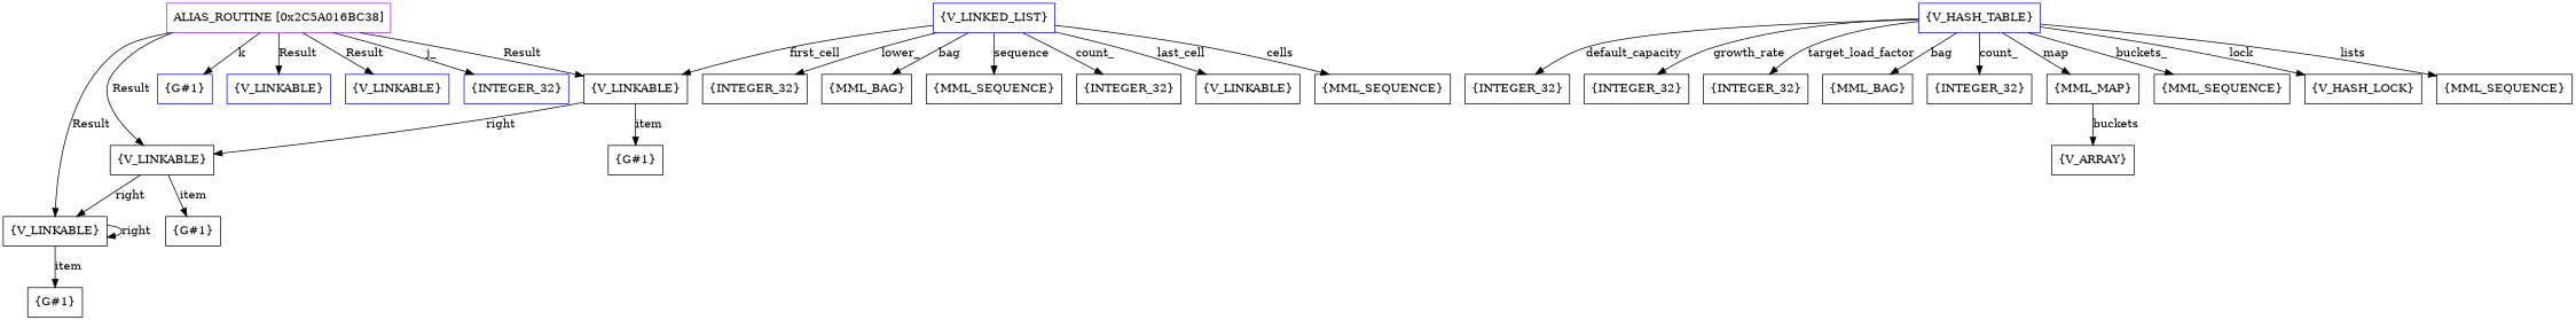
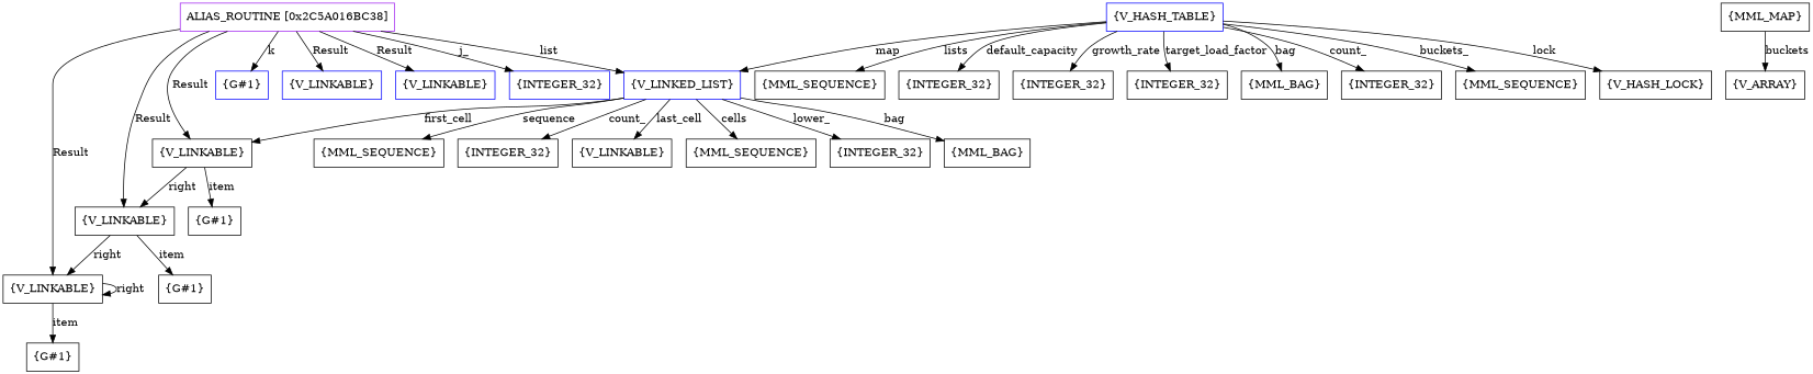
  digraph {
    node [shape=box]
    n1 [color=purple label=<ALIAS_ROUTINE [0x2C5A016BC38]>]
    n2 [color=blue label=<{V_LINKED_LIST}>]
    n3 [label=<{V_LINKABLE}>]
    n4 [label=<{V_LINKABLE}>]
    n5 [label=<{V_LINKABLE}>]
    n6 [color=blue label=<{G#1}>]
    n7 [color=blue label=<{V_LINKABLE}>]
    n8 [color=blue label=<{V_LINKABLE}>]
    n9 [color=blue label=<{INTEGER_32}>]
    n10 [color=blue label=<{V_HASH_TABLE}>]
    n11 [label=<{INTEGER_32}>]
    n12 [label=<{INTEGER_32}>]
    n13 [label=<{INTEGER_32}>]
    n14 [label=<{MML_BAG}>]
    n15 [label=<{INTEGER_32}>]
    n16 [label=<{MML_MAP}>]
    n17 [label=<{MML_SEQUENCE}>]
    n18 [label=<{V_HASH_LOCK}>]
    n19 [label=<{MML_SEQUENCE}>]
    n20 [label=<{INTEGER_32}>]
    n21 [label=<{MML_BAG}>]
    n22 [label=<{MML_SEQUENCE}>]
    n23 [label=<{INTEGER_32}>]
    n24 [label=<{V_LINKABLE}>]
    n25 [label=<{MML_SEQUENCE}>]
    n26 [label=<{G#1}>]
    n27 [label=<{G#1}>]
    n28 [label=<{G#1}>]
    n29 [label=<{V_ARRAY}>]
+   n1 -> n2 [label=<list>]
    n1 -> n3 [label=<Result>]
    n1 -> n4 [label=<Result>]
    n1 -> n5 [label=<Result>]
    n1 -> n6 [label=<k>]
    n1 -> n7 [label=<Result>]
    n1 -> n8 [label=<Result>]
    n1 -> n9 [label=<j_>]
    n2 -> n3 [label=<first_cell>]
    n2 -> n20 [label=<lower_>]
    n2 -> n21 [label=<bag>]
    n2 -> n22 [label=<sequence>]
    n2 -> n23 [label=<count_>]
    n2 -> n24 [label=<last_cell>]
    n2 -> n25 [label=<cells>]
    n3 -> n4 [label=<right>]
    n3 -> n26 [label=<item>]
    n4 -> n5 [label=<right>]
    n4 -> n27 [label=<item>]
    n5 -> n5 [label=<right>]
    n5 -> n28 [label=<item>]
    n10 -> n11 [label=<default_capacity>]
    n10 -> n12 [label=<growth_rate>]
    n10 -> n13 [label=<target_load_factor>]
    n10 -> n14 [label=<bag>]
    n10 -> n15 [label=<count_>]
-   n10 -> n16 [label=<map>]
+   n10 -> n2 [label=<map>]
    n10 -> n17 [label=<buckets_>]
    n10 -> n18 [label=<lock>]
    n10 -> n19 [label=<lists>]
    n16 -> n29 [label=<buckets>]
  }
